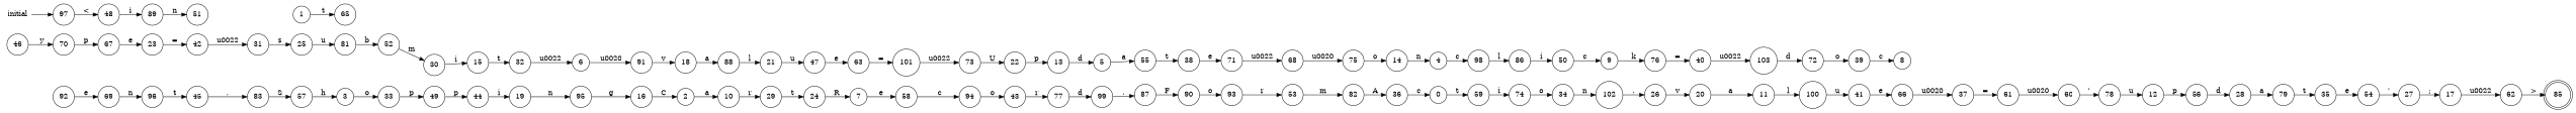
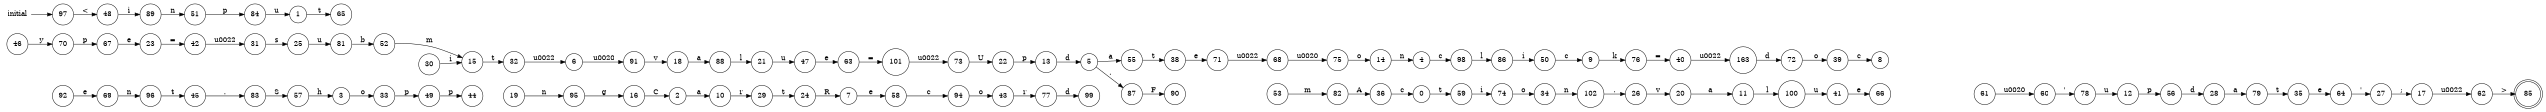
  digraph {
    fontname="DejaVu Serif"
    rankdir=LR
    node [fontname="DejaVu Serif" shape=circle]
    edge [fontname="DejaVu Serif"]
    0
    59
    74
    34
    1
    65
    2
    10
    29
    24
    3
    33
    49
    44
    4
    98
    86
    50
    5
    55
    38
    71
    6
    91
    18
    88
    7
    58
    94
    43
    92
    69
    9
    76
    40
-   103
+   103 [label=163]
    11
    100
    41
    66
    12
    56
    28
    79
    13
    14
    15
    32
    16
    17
    62
    85 [shape=doublecircle]
    21
    47
    19
    95
    20
    63
    101
    22
    23
    42
    31
    25
    81
    52
    30
    26
    27
    35
-   54
+   54 [label=64]
    102
    36
-   37
    61
    60
    78
    68
    75
    39
    8
    72
    77
    99
    87
    45
    83
    57
    46
    70
    67
    73
    48
    89
    51
+   84
    53
    82
    96
    90
-   93
    97
    initial [shape=plaintext]
    0 -> 59 [label=t]
    59 -> 74 [label=i]
    74 -> 34 [label=o]
    34 -> 102 [label=n]
    1 -> 65 [label=t]
    2 -> 10 [label=a]
    10 -> 29 [label=r]
    29 -> 24 [label=t]
    24 -> 7 [label=R]
    3 -> 33 [label=o]
    33 -> 49 [label=p]
    49 -> 44 [label=p]
-   44 -> 19 [label=i]
    4 -> 98 [label=c]
    98 -> 86 [label=l]
    86 -> 50 [label=i]
    50 -> 9 [label=c]
    5 -> 55 [label=a]
    55 -> 38 [label=t]
    38 -> 71 [label=e]
    71 -> 68 [label="\u0022"]
    6 -> 91 [label="\u0020"]
    91 -> 18 [label=v]
    18 -> 88 [label=a]
    88 -> 21 [label=l]
    7 -> 58 [label=e]
    58 -> 94 [label=c]
    94 -> 43 [label=o]
    43 -> 77 [label=r]
    92 -> 69 [label=e]
    69 -> 96 [label=n]
    9 -> 76 [label=k]
    76 -> 40 [label="="]
    40 -> 103 [label="\u0022"]
    103 -> 72 [label=d]
    11 -> 100 [label=l]
    100 -> 41 [label=u]
    41 -> 66 [label=e]
-   66 -> 37 [label="\u0020"]
    12 -> 56 [label=p]
    56 -> 28 [label=d]
    28 -> 79 [label=a]
    79 -> 35 [label=t]
    13 -> 5 [label=d]
    14 -> 4 [label=n]
    15 -> 32 [label=t]
    32 -> 6 [label="\u0022"]
    16 -> 2 [label=C]
    17 -> 62 [label="\u0022"]
    62 -> 85 [label=">"]
    21 -> 47 [label=u]
    47 -> 63 [label=e]
    19 -> 95 [label=n]
    95 -> 16 [label=g]
    20 -> 11 [label=a]
    63 -> 101 [label="="]
    101 -> 73 [label="\u0022"]
    22 -> 13 [label=p]
    23 -> 42 [label="="]
    42 -> 31 [label="\u0022"]
    31 -> 25 [label=s]
    25 -> 81 [label=u]
    81 -> 52 [label=b]
-   52 -> 30 [label=m]
+   52 -> 15 [label=m]
    30 -> 15 [label=i]
    26 -> 20 [label=v]
    27 -> 17 [label=";"]
    35 -> 54 [label=e]
    54 -> 27 [label="'"]
    102 -> 26 [label="."]
    36 -> 0 [label=c]
-   37 -> 61 [label="="]
    61 -> 60 [label="\u0020"]
    60 -> 78 [label="'"]
    78 -> 12 [label=u]
    68 -> 75 [label="\u0020"]
    75 -> 14 [label=o]
    39 -> 8 [label=c]
    72 -> 39 [label=o]
    77 -> 99 [label=d]
-   99 -> 87 [label="."]
+   5 -> 87 [label="."]
    87 -> 90 [label=F]
    45 -> 83 [label="."]
    83 -> 57 [label=S]
    57 -> 3 [label=h]
    46 -> 70 [label=y]
    70 -> 67 [label=p]
    67 -> 23 [label=e]
    73 -> 22 [label=U]
    48 -> 89 [label=i]
    89 -> 51 [label=n]
+   51 -> 84 [label=p]
+   84 -> 1 [label=u]
    53 -> 82 [label=m]
    82 -> 36 [label=A]
    96 -> 45 [label=t]
-   90 -> 93 [label=o]
-   93 -> 53 [label=r]
    97 -> 48 [label="<"]
    initial -> 97
  }
